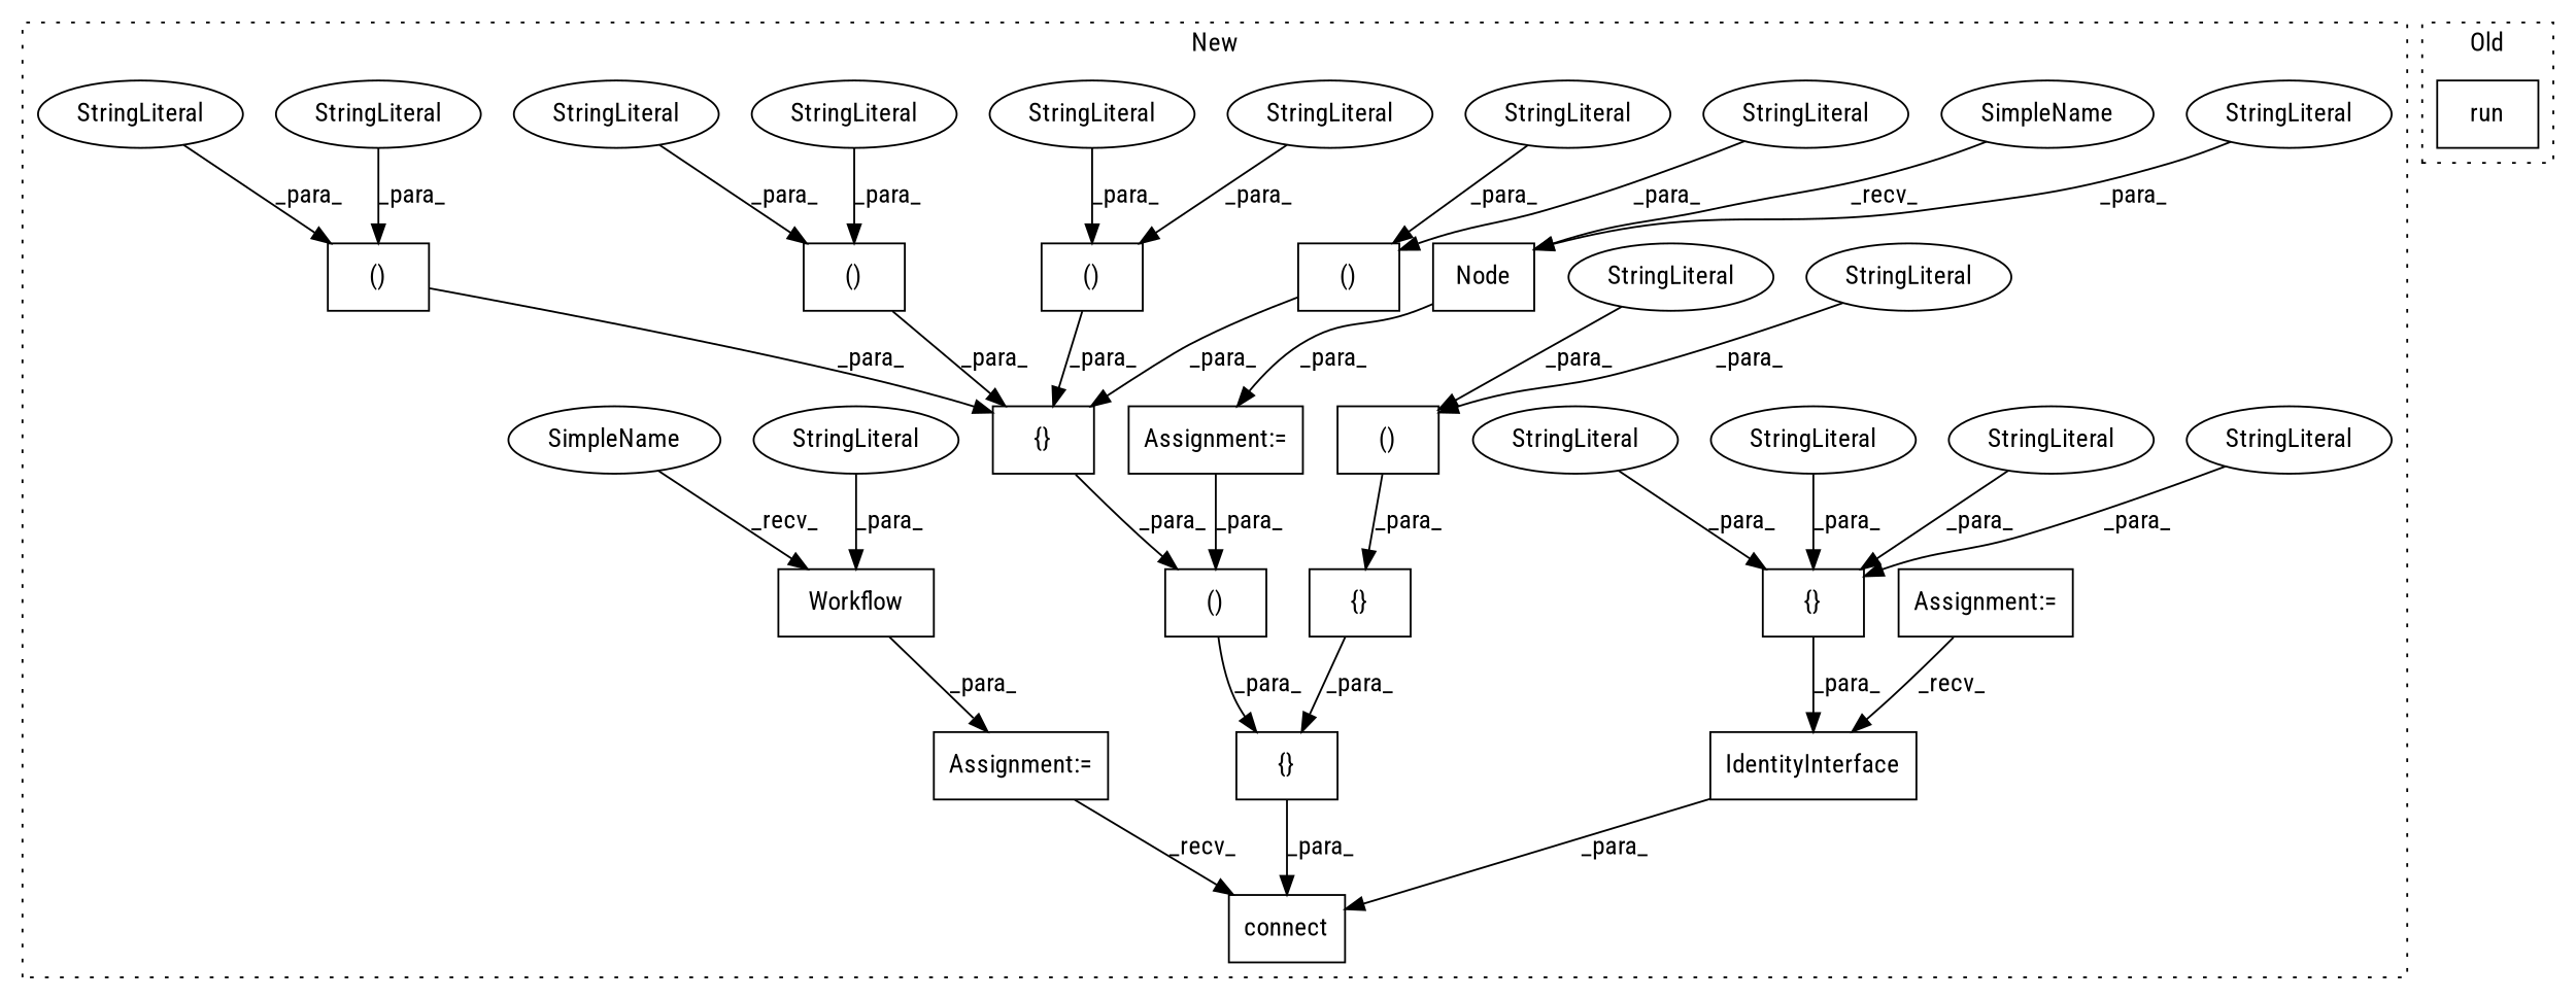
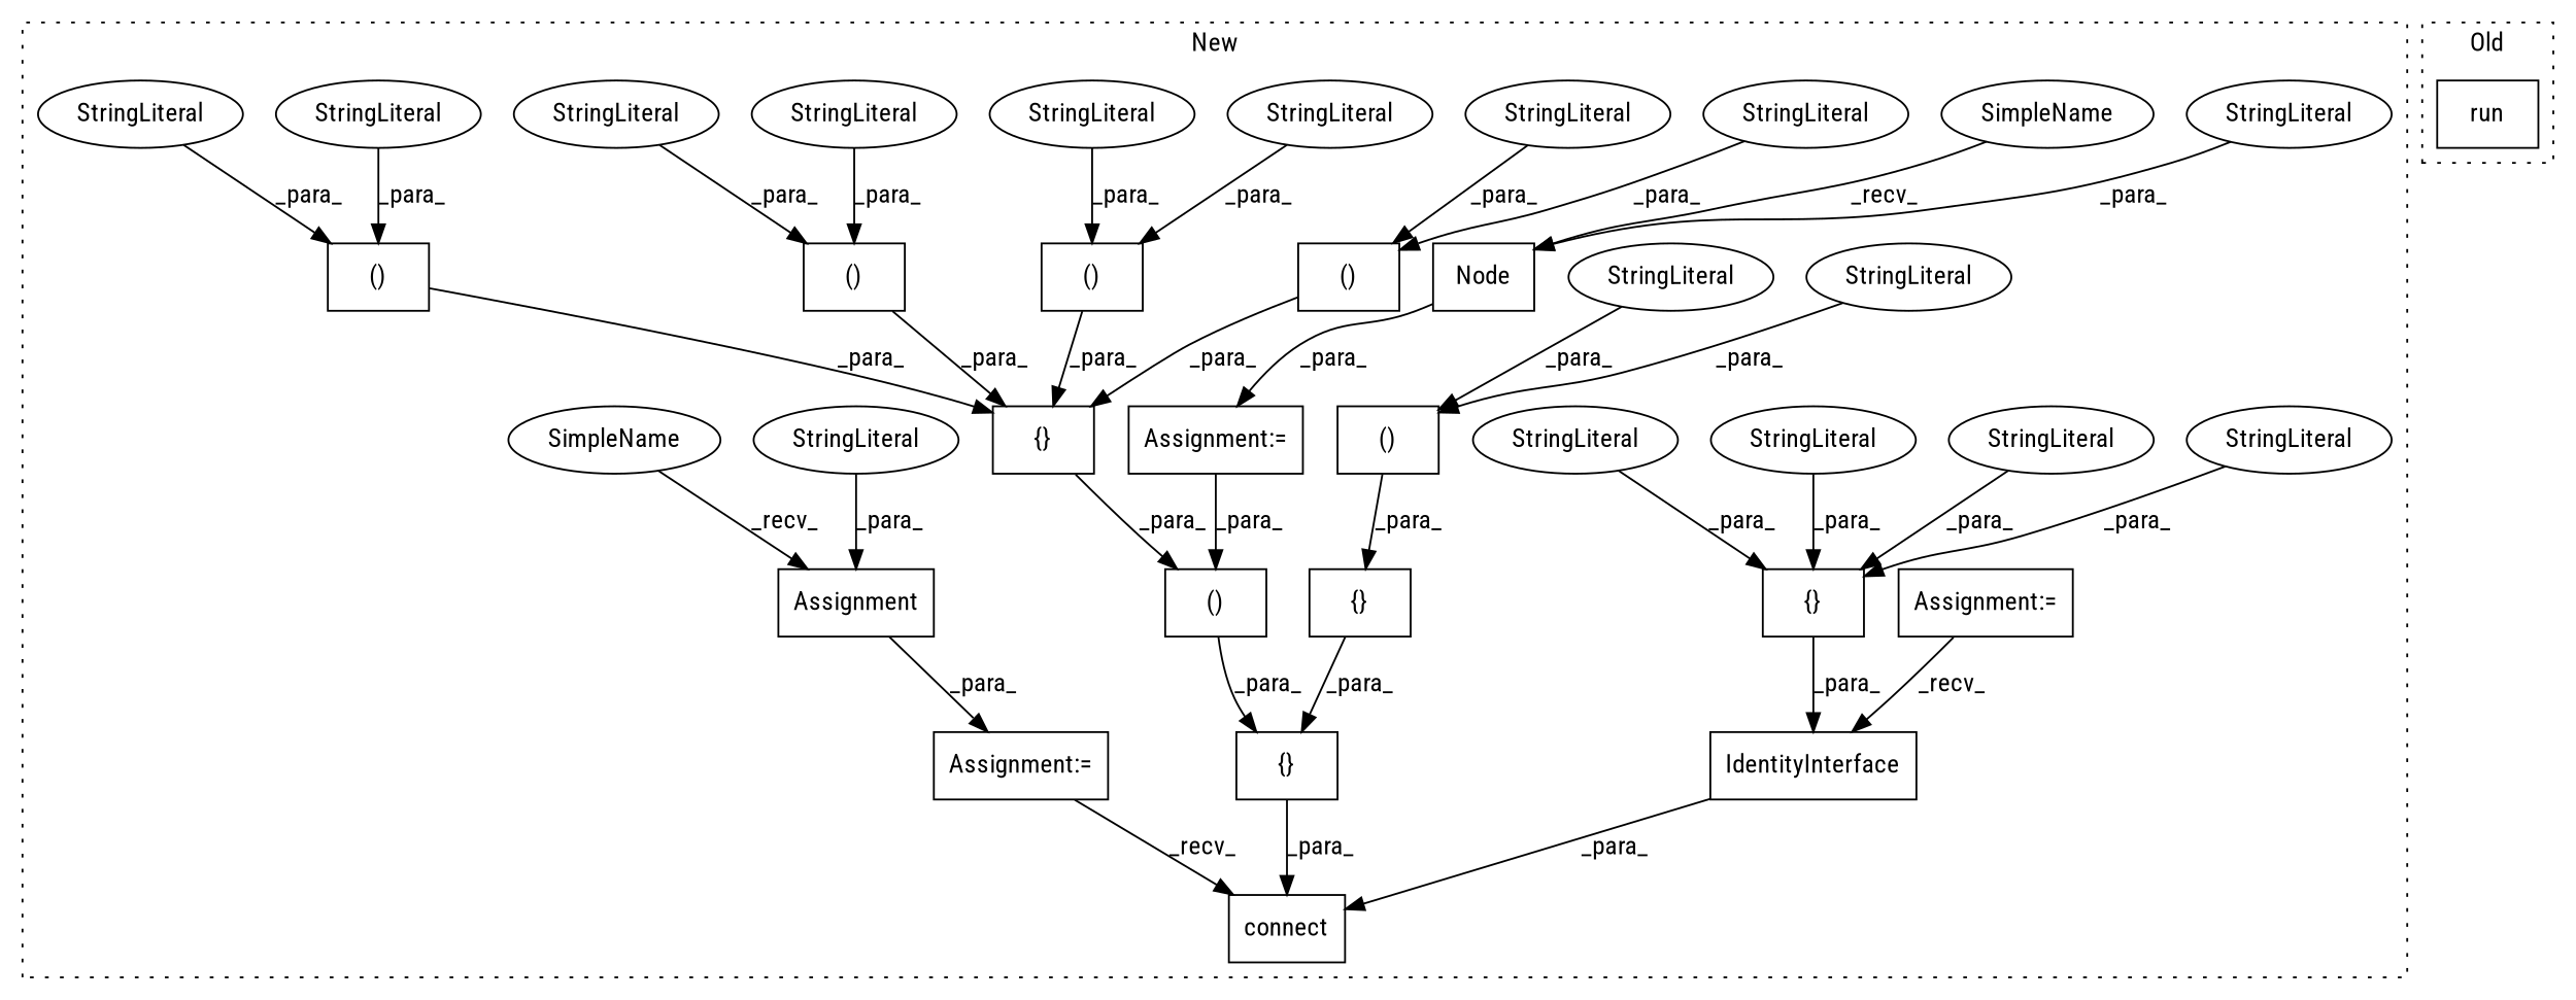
  digraph {
    fontname="Roboto Condensed"
    node [a=45 fontname="Roboto Condensed" l=10 s=15372 shape=box]
    edge [fontname="Roboto Condensed"]
-   n1 [a=32 l="9,1" label=Workflow s="14158,14182"]
+   n1 [a=32 l="9,1" label=Assignment s="14158,14182"]
    n2 [l=15 label=StringLiteral s=14167 shape=ellipse]
    n3 [a=7 l=1 label="Assignment:=" s=14154]
    n4 [a=32 l="8,1" label=connect s="15169,15509"]
    n5 [a=106 l=39 label="()"]
    n6 [a=4 l="1,1" label="{}" s="14241,14300"]
    n7 [a=106 l=221 label="()" s=15192]
    n8 [a=4 l="6,2" label="{}" s="15466,15505"]
    n9 [a=106 l=35 label="()" s=15290]
    n10 [a=4 l="6,2" label="{}" s="15186,15507"]
    n11 [a=106 l=36 label="()" s=15247]
    n12 [a=4 l="6,2" label="{}" s="15241,15411"]
    n13 [a=106 l=33 label="()" s=15472]
    n14 [a=32 l="5,1" label="Node" s="14202,14314"]
    n15 [a=106 l=33 label="()" s=15332]
    n16 [label=StringLiteral shape=ellipse]
    n17 [l=11 label=StringLiteral s=14303 shape=ellipse]
    n18 [l=12 label=StringLiteral s=14242 shape=ellipse]
    n19 [label=StringLiteral s=15355 shape=ellipse]
    n20 [l=12 label=StringLiteral s=15247 shape=ellipse]
    n21 [label=StringLiteral s=15472 shape=ellipse]
    n22 [l=9 label=StringLiteral s=15316 shape=ellipse]
    n23 [label=StringLiteral s=14269 shape=ellipse]
    n24 [label=StringLiteral s=15495 shape=ellipse]
    n25 [l=9 label=StringLiteral s=14291 shape=ellipse]
    n26 [label=StringLiteral s=14280 shape=ellipse]
    n27 [l=13 label=StringLiteral s=15290 shape=ellipse]
    n28 [l=11 label=StringLiteral s=15272 shape=ellipse]
    n29 [label=StringLiteral s=15332 shape=ellipse]
    n30 [l=16 label=StringLiteral s=15395 shape=ellipse]
    n31 [a=32 l="18,1" label=IdentityInterface s="14211,14301"]
    n32 [a=7 l=3 label="Assignment:=" s=13636]
    n33 [a=7 l=1 label="Assignment:=" s=14198]
    n34 [a=42 l=2 label=SimpleName s=14199 shape=ellipse]
    n35 [a=42 l=2 label=SimpleName s=14155 shape=ellipse]
    n36 [a=32 l=5 label=run s=8563]
    subgraph cluster_1 {
      label=New
      style=dotted
      n1
      n2
      n3
      n4
      n5
      n6
      n7
      n8
      n9
      n10
      n11
      n12
      n13
      n14
      n15
      n16
      n17
      n18
      n19
      n20
      n21
      n22
      n23
      n24
      n25
      n26
      n27
      n28
      n29
      n30
      n31
      n32
      n33
      n34
      n35
    }
    subgraph cluster_2 {
      label=Old
      style=dotted
      n36
    }
    n1 -> n3 [label=_para_]
    n2 -> n1 [label=_para_]
    n3 -> n4 [label=_recv_]
    n5 -> n12 [label=_para_]
    n6 -> n31 [label=_para_]
    n7 -> n10 [label=_para_]
    n8 -> n10 [label=_para_]
    n9 -> n12 [label=_para_]
    n10 -> n4 [label=_para_]
    n11 -> n12 [label=_para_]
    n12 -> n7 [label=_para_]
    n13 -> n8 [label=_para_]
    n14 -> n33 [label=_para_]
    n15 -> n12 [label=_para_]
    n16 -> n5 [label=_para_]
    n17 -> n14 [label=_para_]
    n18 -> n6 [label=_para_]
    n19 -> n15 [label=_para_]
    n20 -> n11 [label=_para_]
    n21 -> n13 [label=_para_]
    n22 -> n9 [label=_para_]
    n23 -> n6 [label=_para_]
    n24 -> n13 [label=_para_]
    n25 -> n6 [label=_para_]
    n26 -> n6 [label=_para_]
    n27 -> n9 [label=_para_]
    n28 -> n11 [label=_para_]
    n29 -> n15 [label=_para_]
    n30 -> n5 [label=_para_]
    n31 -> n4 [label=_para_]
    n32 -> n31 [label=_recv_]
    n33 -> n7 [label=_para_]
    n34 -> n14 [label=_recv_]
    n35 -> n1 [label=_recv_]
  }
